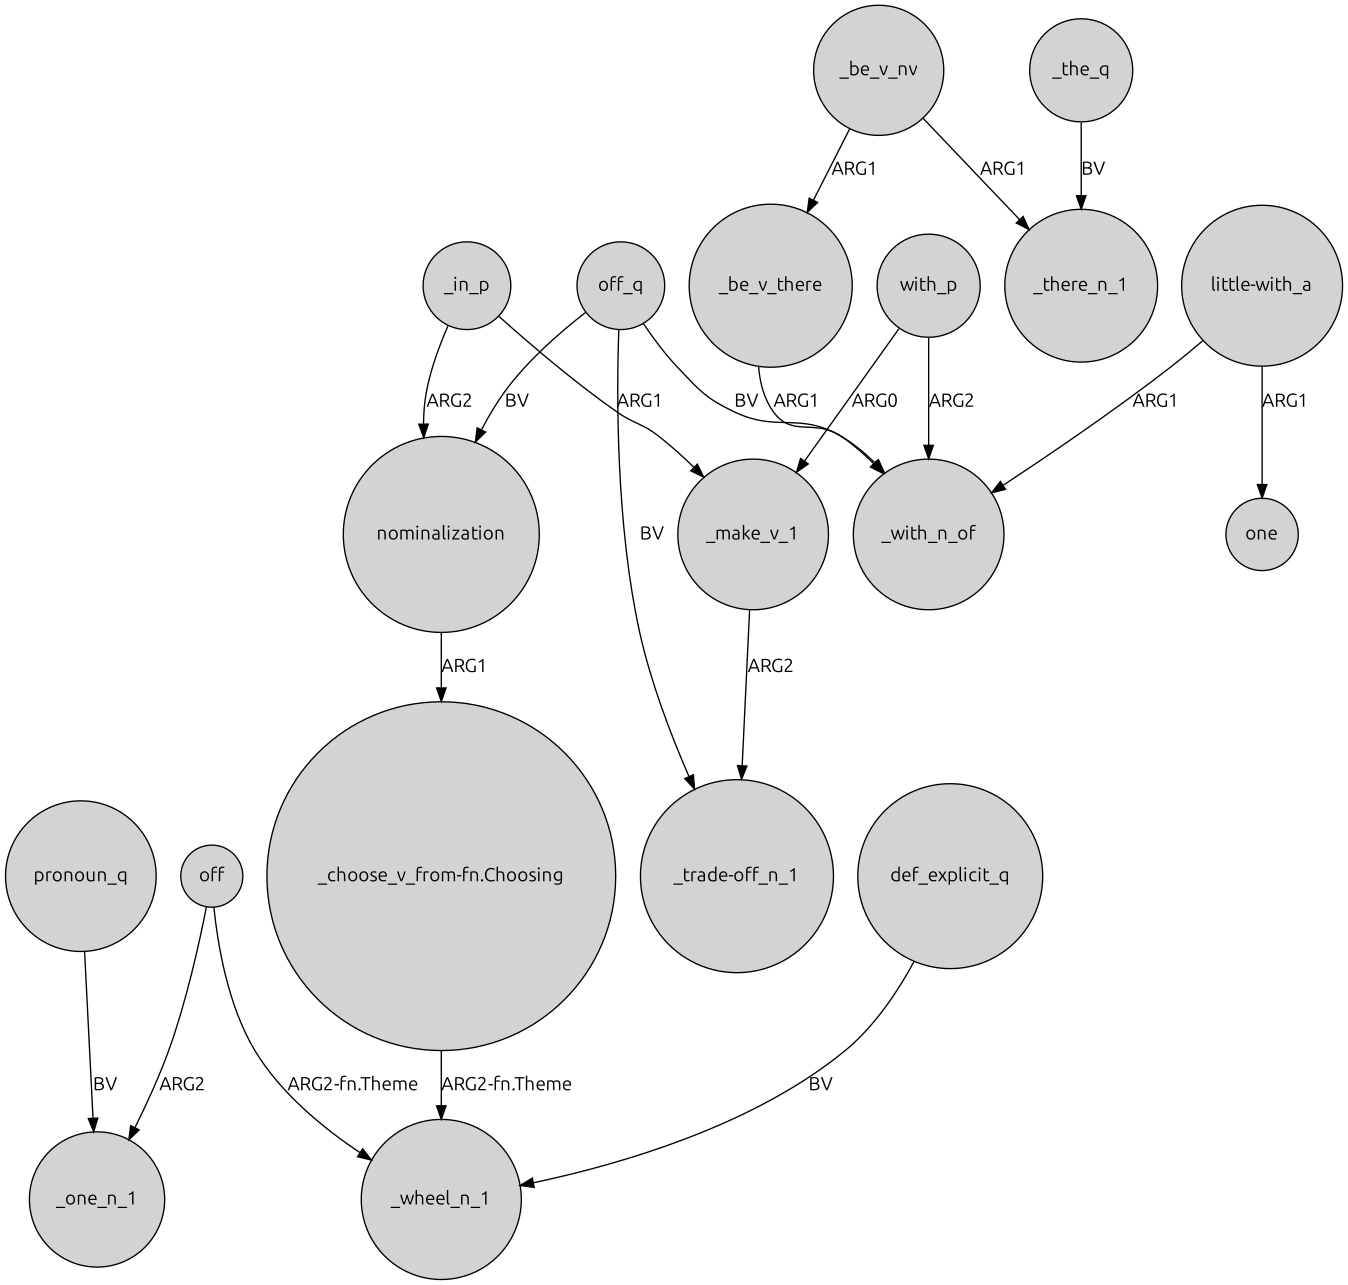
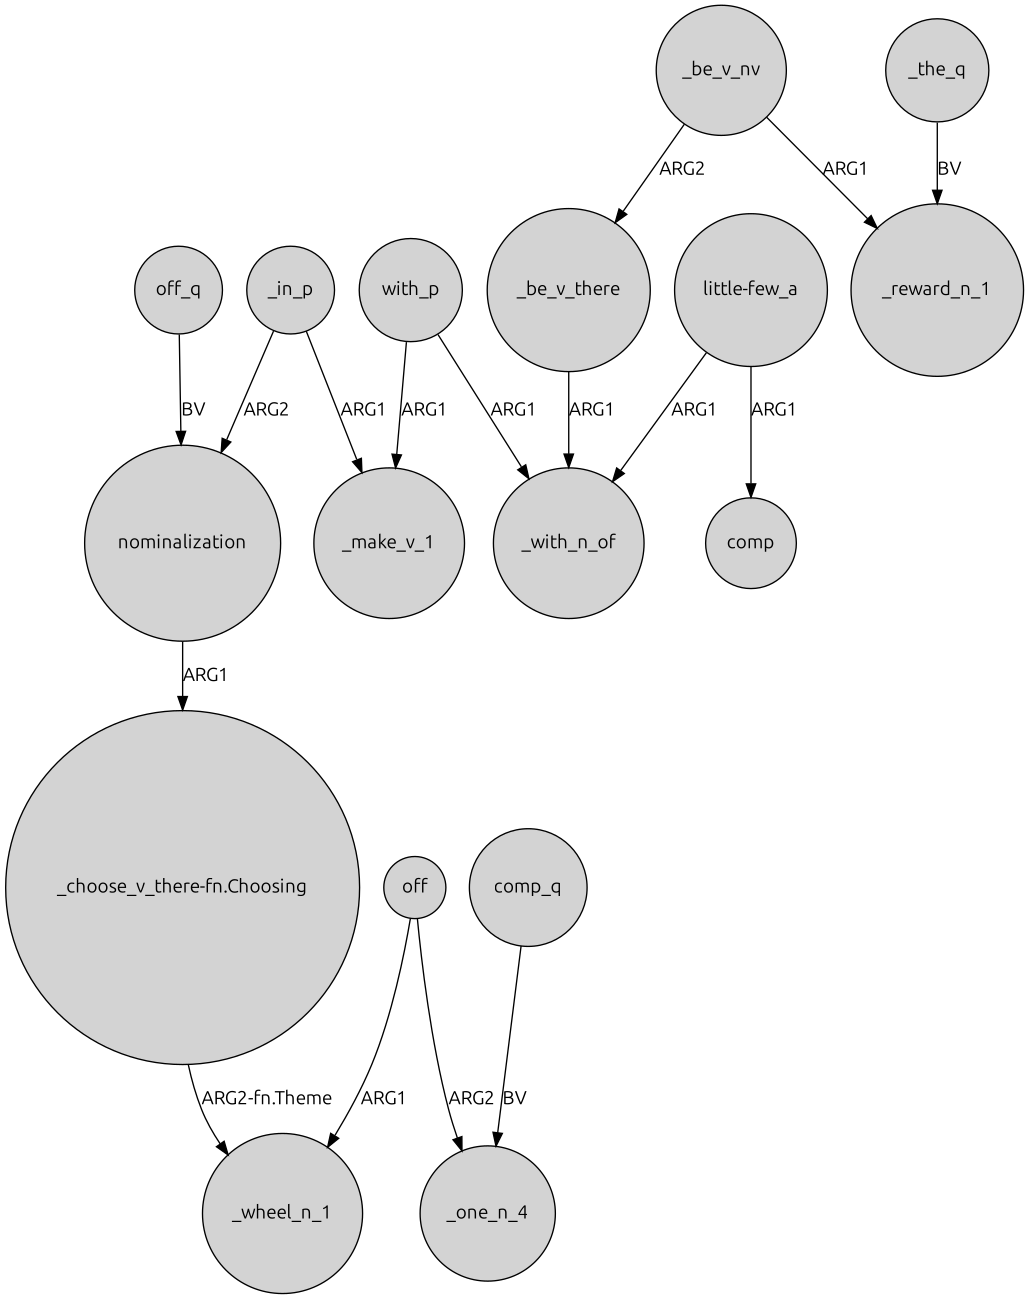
  digraph {
    fontname=Ubuntu
    node [fontname=Ubuntu shape=circle style=filled]
    edge [fontname=Ubuntu]
    nominalization
-   "_choose_v_from-fn.Choosing"
+   "_choose_v_from-fn.Choosing" [label="_choose_v_there-fn.Choosing"]
    _wheel_n_1
    n4 [label=_with_n_of]
    with_p
    _make_v_1
-   "_trade-off_n_1"
    _be_v_nv
    _be_v_there
-   _reward_n_1 [label=_there_n_1]
-   "little-few_a" [label="little-with_a"]
-   comp [label=one]
+   _reward_n_1
+   "little-few_a"
+   comp
    n13 [label=off]
-   _one_n_1
+   _one_n_1 [label=_one_n_4]
    n15 [label=off_q]
    _in_p
    _the_q
-   pronoun_q
-   def_explicit_q
+   pronoun_q [label=comp_q]
    nominalization -> "_choose_v_from-fn.Choosing" [label=ARG1]
    "_choose_v_from-fn.Choosing" -> _wheel_n_1 [label="ARG2-fn.Theme"]
-   with_p -> n4 [label=ARG2]
-   with_p -> _make_v_1 [label=ARG0]
-   _make_v_1 -> "_trade-off_n_1" [label=ARG2]
-   _be_v_nv -> _be_v_there [label=ARG1]
+   with_p -> n4 [label=ARG1]
+   with_p -> _make_v_1 [label=ARG1]
+   _be_v_nv -> _be_v_there [label=ARG2]
    _be_v_nv -> _reward_n_1 [label=ARG1]
    _be_v_there -> n4 [label=ARG1]
    "little-few_a" -> n4 [label=ARG1]
    "little-few_a" -> comp [label=ARG1]
-   n13 -> _wheel_n_1 [label="ARG2-fn.Theme"]
+   n13 -> _wheel_n_1 [label=ARG1]
    n13 -> _one_n_1 [label=ARG2]
    n15 -> nominalization [label=BV]
-   n15 -> n4 [label=BV]
-   n15 -> "_trade-off_n_1" [label=BV]
    _in_p -> nominalization [label=ARG2]
    _in_p -> _make_v_1 [label=ARG1]
    _the_q -> _reward_n_1 [label=BV]
    pronoun_q -> _one_n_1 [label=BV]
-   def_explicit_q -> _wheel_n_1 [label=BV]
  }
